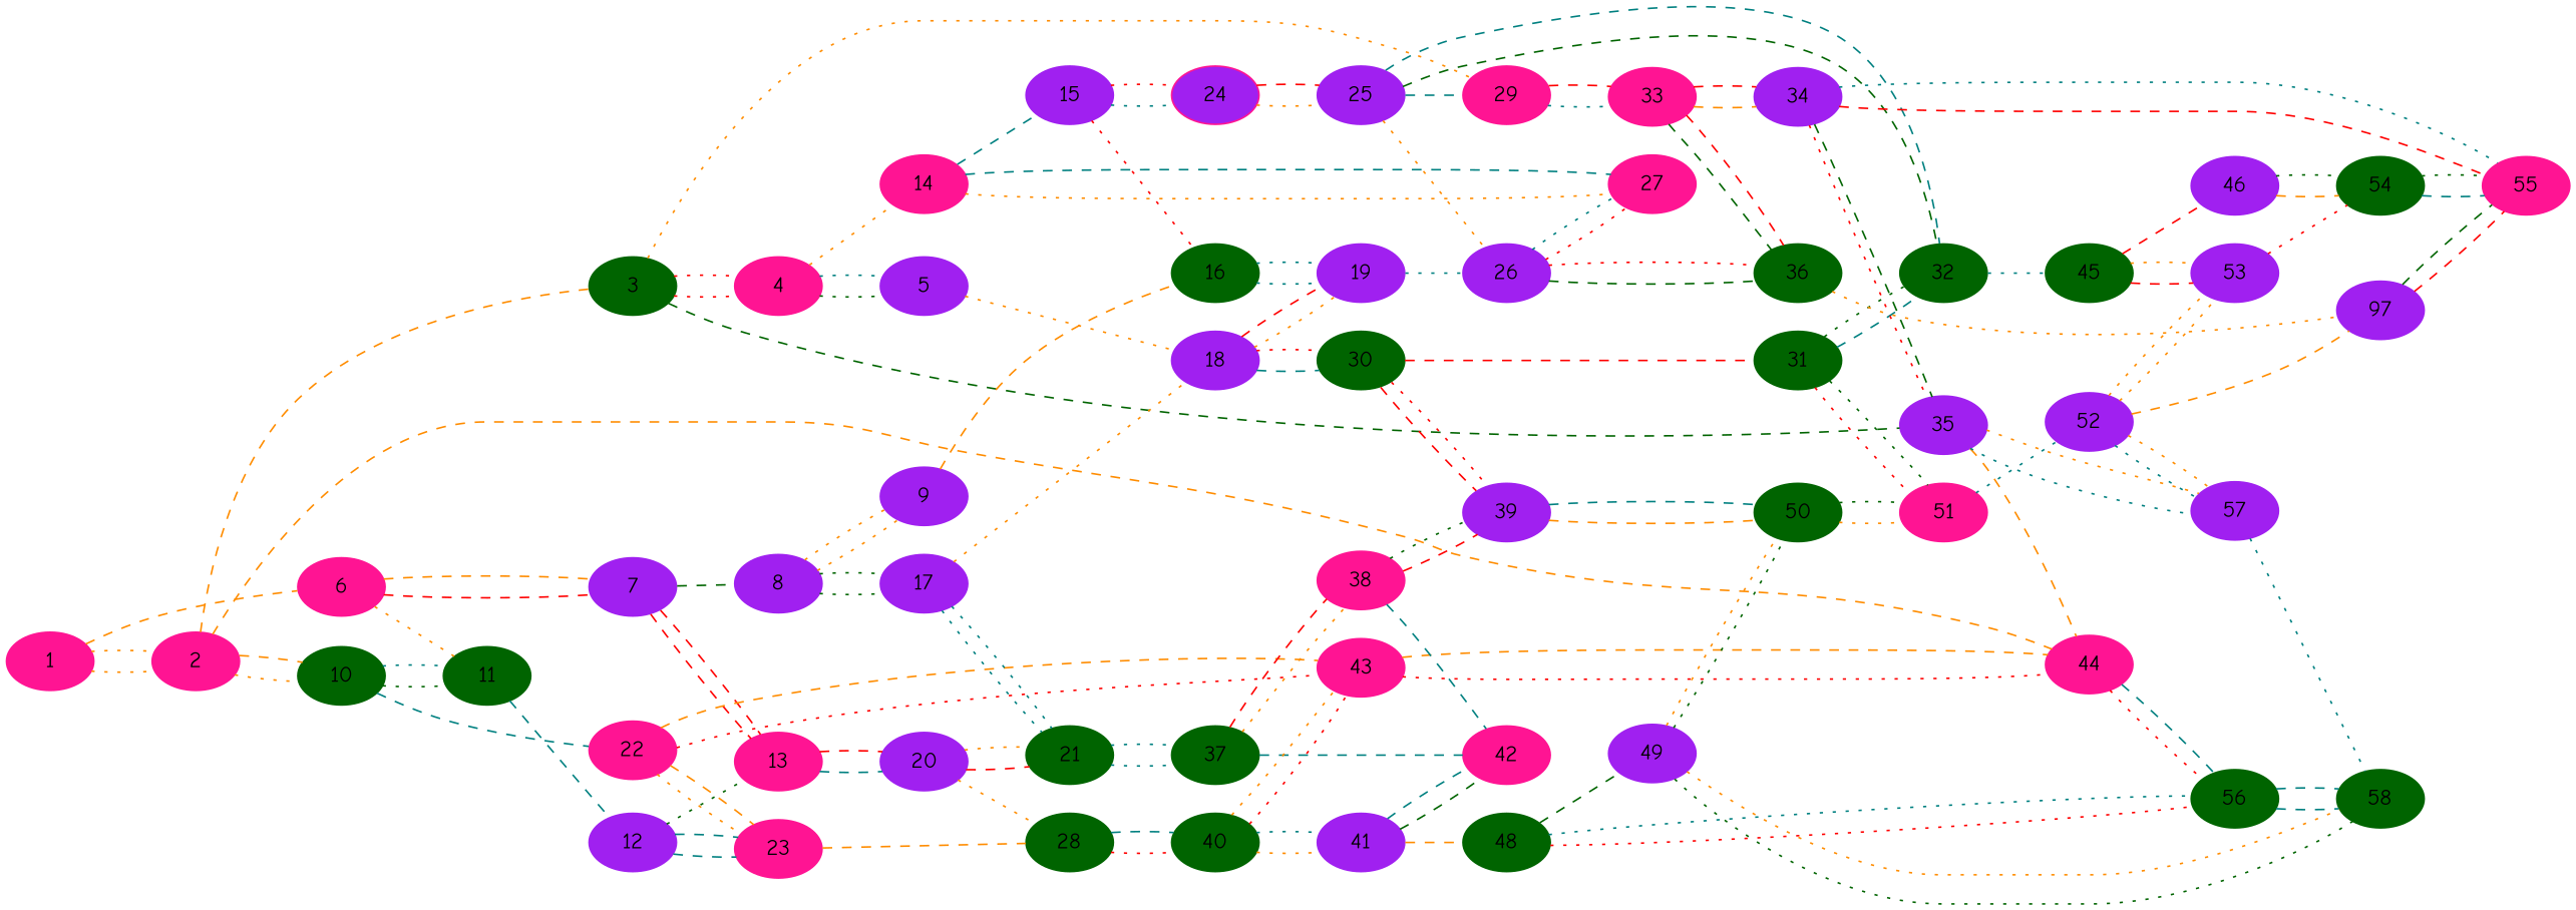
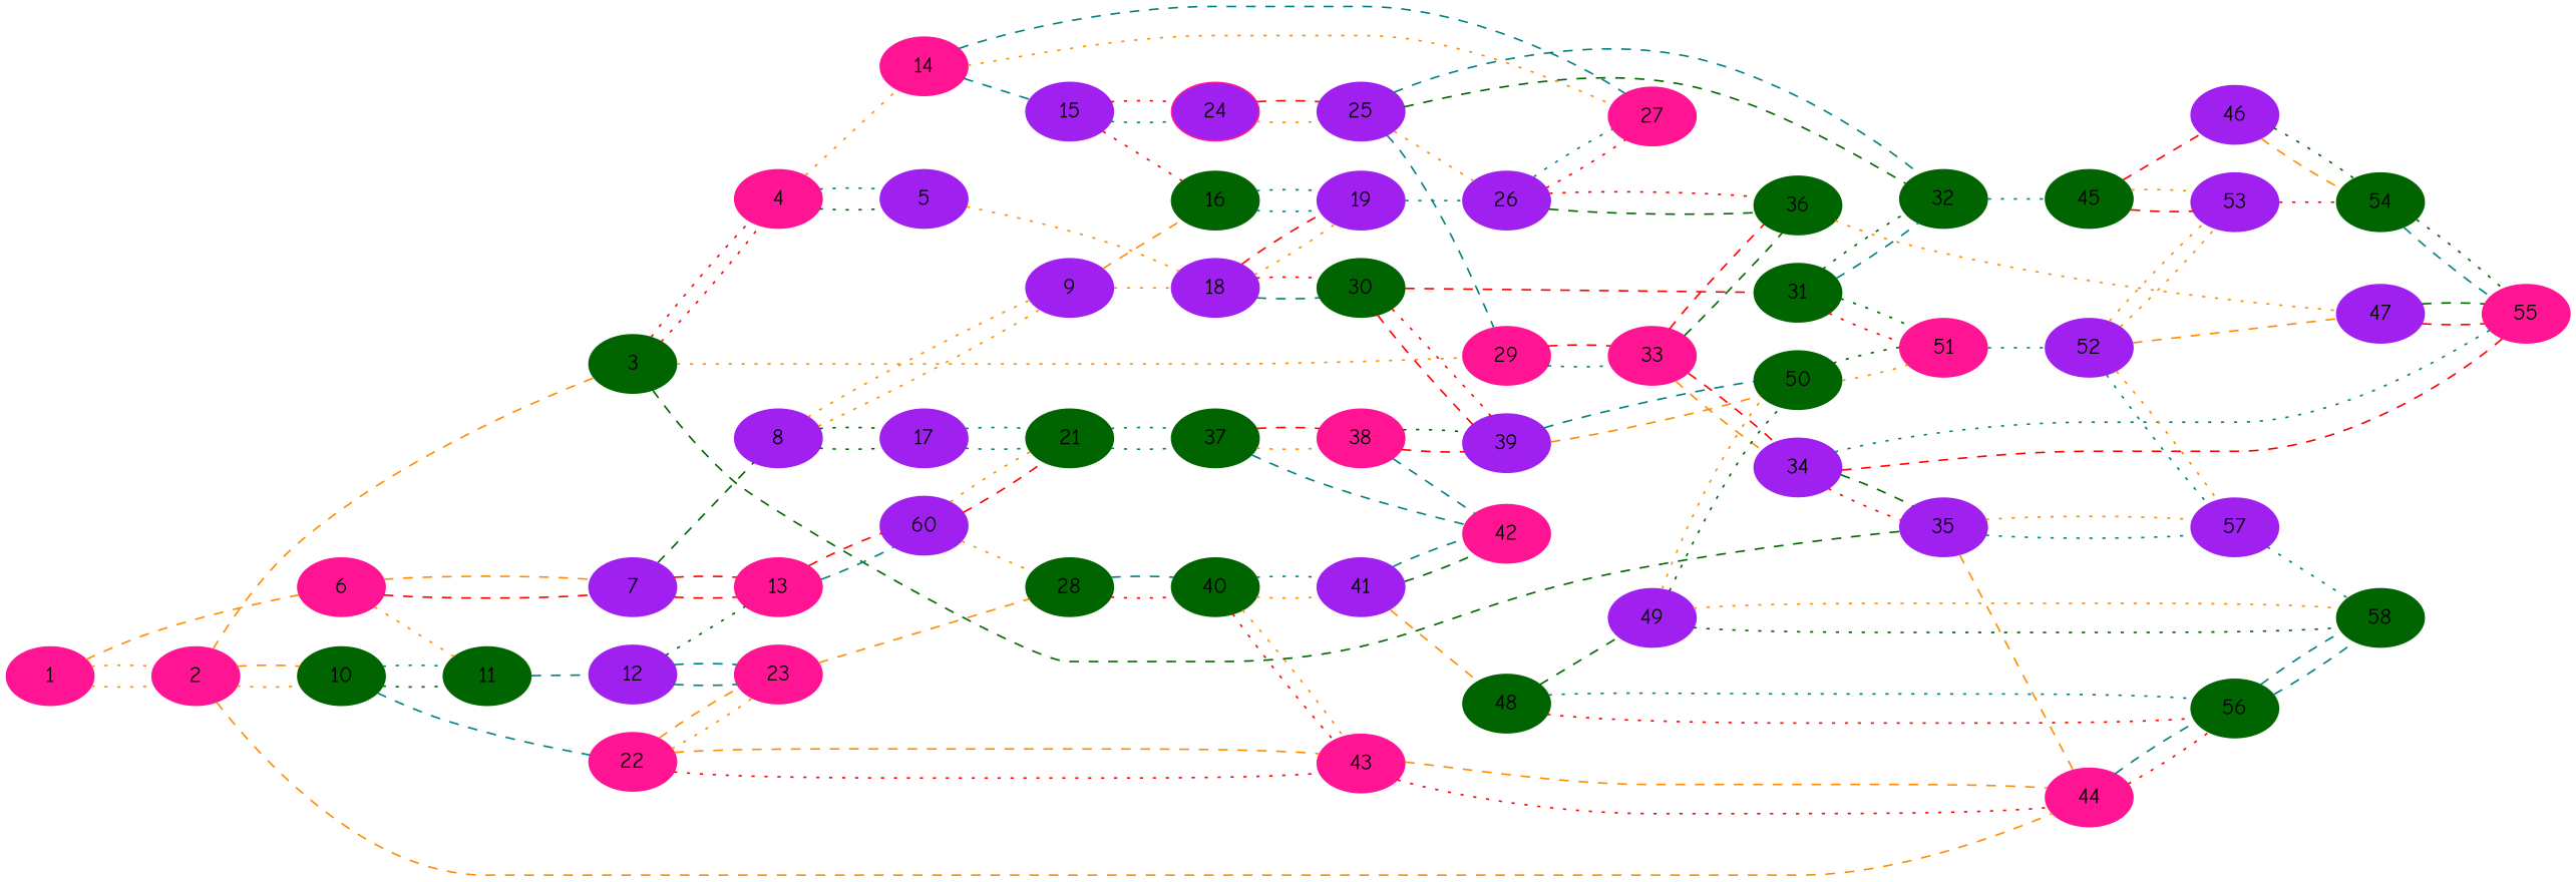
  graph {
    fontname="Comic Neue"
    rankdir=LR
    node [color=purple fontname="Comic Neue" style=filled]
    edge [color=darkorange fontname="Comic Neue" style=dotted]
    1 [color=deeppink]
    2 [color=deeppink]
    6 [color=deeppink]
    3 [color=darkgreen]
    10 [color=darkgreen]
    44 [color=deeppink]
    7
    11 [color=darkgreen]
    4 [color=deeppink]
    29 [color=deeppink]
    35
    22 [color=deeppink]
    56 [color=darkgreen]
    5
    14 [color=deeppink]
    33 [color=deeppink]
    57
    18
    15
    27 [color=deeppink]
    16 [color=darkgreen]
    9
    8
    13 [color=deeppink]
    12
    17
-   20
+   20 [label=60]
    21 [color=darkgreen]
    19
    23 [color=deeppink]
    43 [color=deeppink]
    28 [color=darkgreen]
    24 [color=deeppink fillcolor=purple]
    25
    26
    30 [color=darkgreen]
    37 [color=darkgreen]
    31 [color=darkgreen]
    39
    40 [color=darkgreen]
    38 [color=deeppink]
    42 [color=deeppink]
    32 [color=darkgreen]
    36 [color=darkgreen]
    45 [color=darkgreen]
-   47 [label=97]
+   47
    41
    34
    51 [color=deeppink]
    50 [color=darkgreen]
    52
    46
    53
    55 [color=deeppink]
    58 [color=darkgreen]
    48 [color=darkgreen]
    49
    54 [color=darkgreen]
    1 -- 2
    1 -- 2
    1 -- 6 [style=dashed]
    2 -- 3 [style=dashed]
    2 -- 10
    2 -- 10 [style=dashed]
    2 -- 44 [style=dashed]
    6 -- 7 [color=red style=dashed]
    6 -- 7 [style=dashed]
    6 -- 11
    3 -- 4 [color=red]
    3 -- 4 [color=red]
    3 -- 29
    3 -- 35 [color=darkgreen style=dashed]
    10 -- 11 [color=darkgreen]
    10 -- 11 [color=teal]
    10 -- 22 [color=teal style=dashed]
    44 -- 56 [color=red]
    44 -- 56 [color=teal style=dashed]
    7 -- 8 [color=darkgreen style=dashed]
    7 -- 13 [color=red style=dashed]
    7 -- 13 [color=red style=dashed]
    11 -- 12 [color=teal style=dashed]
    4 -- 5 [color=darkgreen]
    4 -- 5 [color=teal]
    4 -- 14
    29 -- 33 [color=teal]
    29 -- 33 [color=red style=dashed]
    35 -- 44 [style=dashed]
    35 -- 57 [color=teal]
    35 -- 57
    22 -- 23
    22 -- 23 [style=dashed]
    22 -- 43 [color=red]
    22 -- 43 [style=dashed]
    56 -- 58 [color=teal style=dashed]
    56 -- 58 [color=teal style=dashed]
    5 -- 18
    14 -- 15 [color=teal style=dashed]
    14 -- 27
    14 -- 27 [color=teal style=dashed]
    33 -- 36 [color=darkgreen style=dashed]
    33 -- 36 [color=red style=dashed]
    33 -- 34 [style=dashed]
    33 -- 34 [color=red style=dashed]
    57 -- 58 [color=teal]
    18 -- 19
    18 -- 19 [color=red style=dashed]
    18 -- 30 [color=teal style=dashed]
    18 -- 30 [color=red]
    15 -- 16 [color=red]
    15 -- 24 [color=teal]
    15 -- 24 [color=red]
    16 -- 19 [color=teal]
    16 -- 19 [color=teal]
    9 -- 16 [style=dashed]
    8 -- 9
    8 -- 9
    8 -- 17 [color=darkgreen]
    8 -- 17 [color=darkgreen]
    13 -- 20 [color=teal style=dashed]
    13 -- 20 [color=red style=dashed]
    12 -- 13 [color=darkgreen]
    12 -- 23 [color=teal style=dashed]
    12 -- 23 [color=teal style=dashed]
-   17 -- 18
+   9 -- 18
    17 -- 21 [color=teal]
    17 -- 21 [color=teal]
    20 -- 21 [color=red style=dashed]
    20 -- 21
    20 -- 28
    21 -- 37 [color=teal]
    21 -- 37 [color=teal]
    19 -- 26 [color=teal]
    23 -- 28 [style=dashed]
    43 -- 44 [color=red]
    43 -- 44 [style=dashed]
    28 -- 40 [color=red]
    28 -- 40 [color=teal style=dashed]
    24 -- 25
    24 -- 25 [color=red style=dashed]
    25 -- 29 [color=teal style=dashed]
    25 -- 26
    25 -- 32 [color=darkgreen style=dashed]
    25 -- 32 [color=teal style=dashed]
    26 -- 27 [color=red]
    26 -- 27 [color=teal]
    26 -- 36 [color=darkgreen style=dashed]
    26 -- 36 [color=red]
    30 -- 31 [color=red style=dashed]
    30 -- 39 [color=red style=dashed]
    30 -- 39 [color=red]
    37 -- 38
    37 -- 38 [color=red style=dashed]
    37 -- 42 [color=teal style=dashed]
    31 -- 32 [color=teal style=dashed]
    31 -- 32 [color=darkgreen]
    31 -- 51 [color=red]
    31 -- 51 [color=darkgreen]
    39 -- 50 [style=dashed]
    39 -- 50 [color=teal style=dashed]
    40 -- 43 [color=red]
    40 -- 43
    40 -- 41
    40 -- 41 [color=teal]
    38 -- 39 [color=red style=dashed]
    38 -- 39 [color=darkgreen]
    38 -- 42 [color=teal style=dashed]
    32 -- 45 [color=teal]
    36 -- 47
    45 -- 46 [color=red style=dashed]
    45 -- 53 [color=red style=dashed]
    45 -- 53
    47 -- 55 [color=red style=dashed]
    47 -- 55 [color=darkgreen style=dashed]
    41 -- 42 [color=darkgreen style=dashed]
    41 -- 42 [color=teal style=dashed]
    41 -- 48 [style=dashed]
    34 -- 35 [color=red]
    34 -- 35 [color=darkgreen style=dashed]
    34 -- 55 [color=red style=dashed]
    34 -- 55 [color=teal]
    51 -- 52 [color=teal]
    50 -- 51
    50 -- 51 [color=darkgreen]
    52 -- 57 [color=teal]
    52 -- 57
    52 -- 47 [style=dashed]
    52 -- 53
    52 -- 53
    46 -- 54 [style=dashed]
    46 -- 54 [color=darkgreen]
    53 -- 54 [color=red]
    48 -- 56 [color=red]
    48 -- 56 [color=teal]
    48 -- 49 [color=darkgreen style=dashed]
    49 -- 50 [color=darkgreen]
    49 -- 50
    49 -- 58 [color=darkgreen]
    49 -- 58
    54 -- 55 [color=teal style=dashed]
    54 -- 55 [color=darkgreen]
  }
